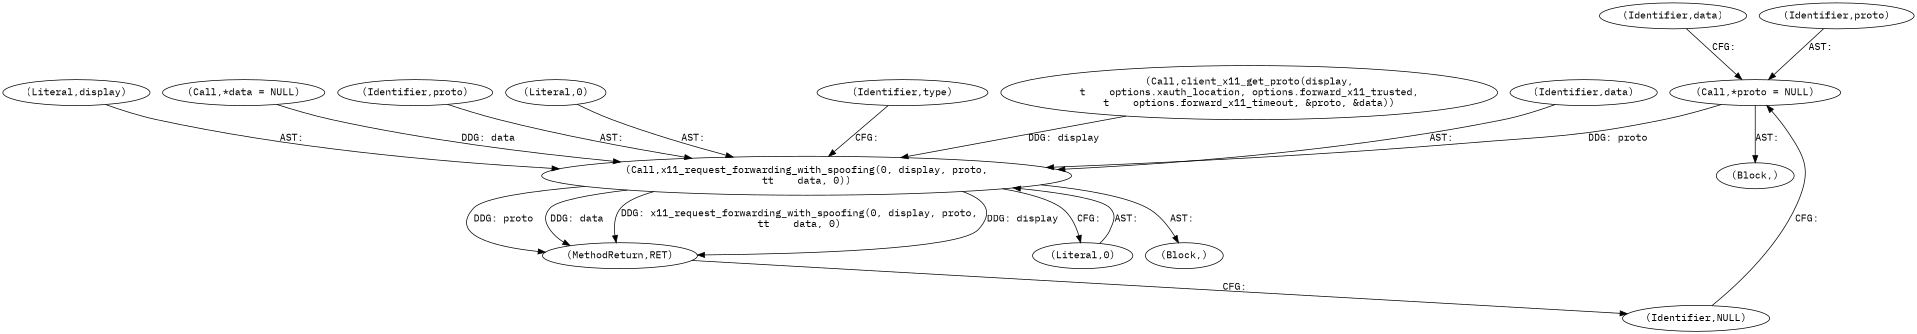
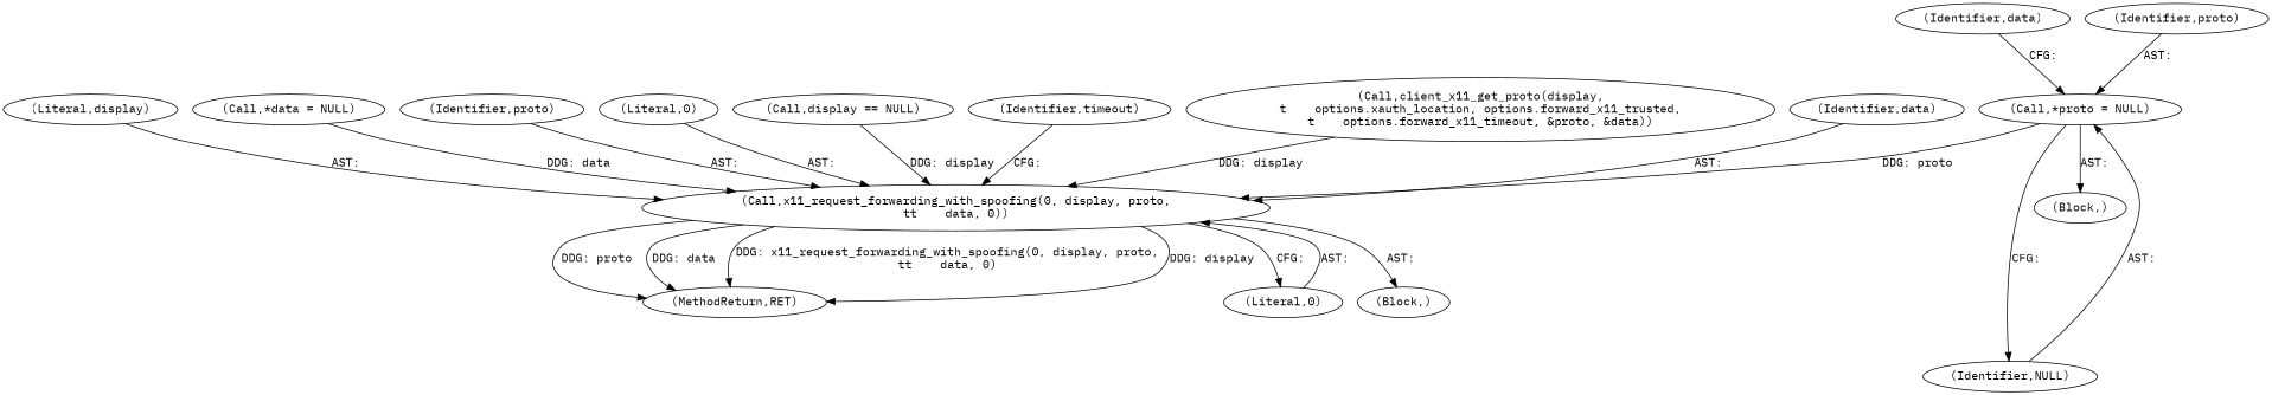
  digraph {
    fontname="IBM Plex Mono"
    node [fontname="IBM Plex Mono"]
    edge [fontname="IBM Plex Mono"]
    n1 [label="(Call,*proto = NULL)"]
    n2 [label="(Call,x11_request_forwarding_with_spoofing(0, display, proto,\n\t\t    data, 0))"]
    n3 [label="(Identifier,NULL)"]
    n4 [label="(Block,)"]
    n5 [label="(MethodReturn,RET)"]
    n6 [label="(Literal,0)"]
    n7 [label="(Block,)"]
    n8 [label="(Literal,display)"]
    n9 [label="(Call,*data = NULL)"]
    n10 [label="(Identifier,proto)"]
    n11 [label="(Literal,0)"]
+   n12 [label="(Call,display == NULL)"]
    n13 [label="(Identifier,data)"]
-   n14 [label="(Identifier,type)"]
+   n14 [label="(Identifier,timeout)"]
    n15 [label="(Call,client_x11_get_proto(display,\n\t    options.xauth_location, options.forward_x11_trusted,\n\t    options.forward_x11_timeout, &proto, &data))"]
    n16 [label="(Identifier,data)"]
    n17 [label="(Identifier,proto)"]
    n1 -> n2 [label="DDG: proto"]
-   n5 -> n3 [label="CFG: "]
+   n1 -> n3 [label="CFG: "]
    n1 -> n4 [label="AST: "]
    n2 -> n5 [label="DDG: proto"]
    n2 -> n5 [label="DDG: data"]
    n2 -> n5 [label="DDG: x11_request_forwarding_with_spoofing(0, display, proto,\n\t\t    data, 0)"]
    n2 -> n5 [label="DDG: display"]
    n2 -> n6 [label="CFG: "]
    n2 -> n7 [label="AST: "]
-   n3 -> n1 [label="CFG: "]
+   n3 -> n1 [label="AST: "]
    n6 -> n2 [label="AST: "]
    n8 -> n2 [label="AST: "]
    n9 -> n2 [label="DDG: data"]
    n10 -> n2 [label="AST: "]
    n11 -> n2 [label="AST: "]
+   n12 -> n2 [label="DDG: display"]
    n13 -> n1 [label="CFG: "]
    n14 -> n2 [label="CFG: "]
    n15 -> n2 [label="DDG: display"]
    n16 -> n2 [label="AST: "]
    n17 -> n1 [label="AST: "]
  }
